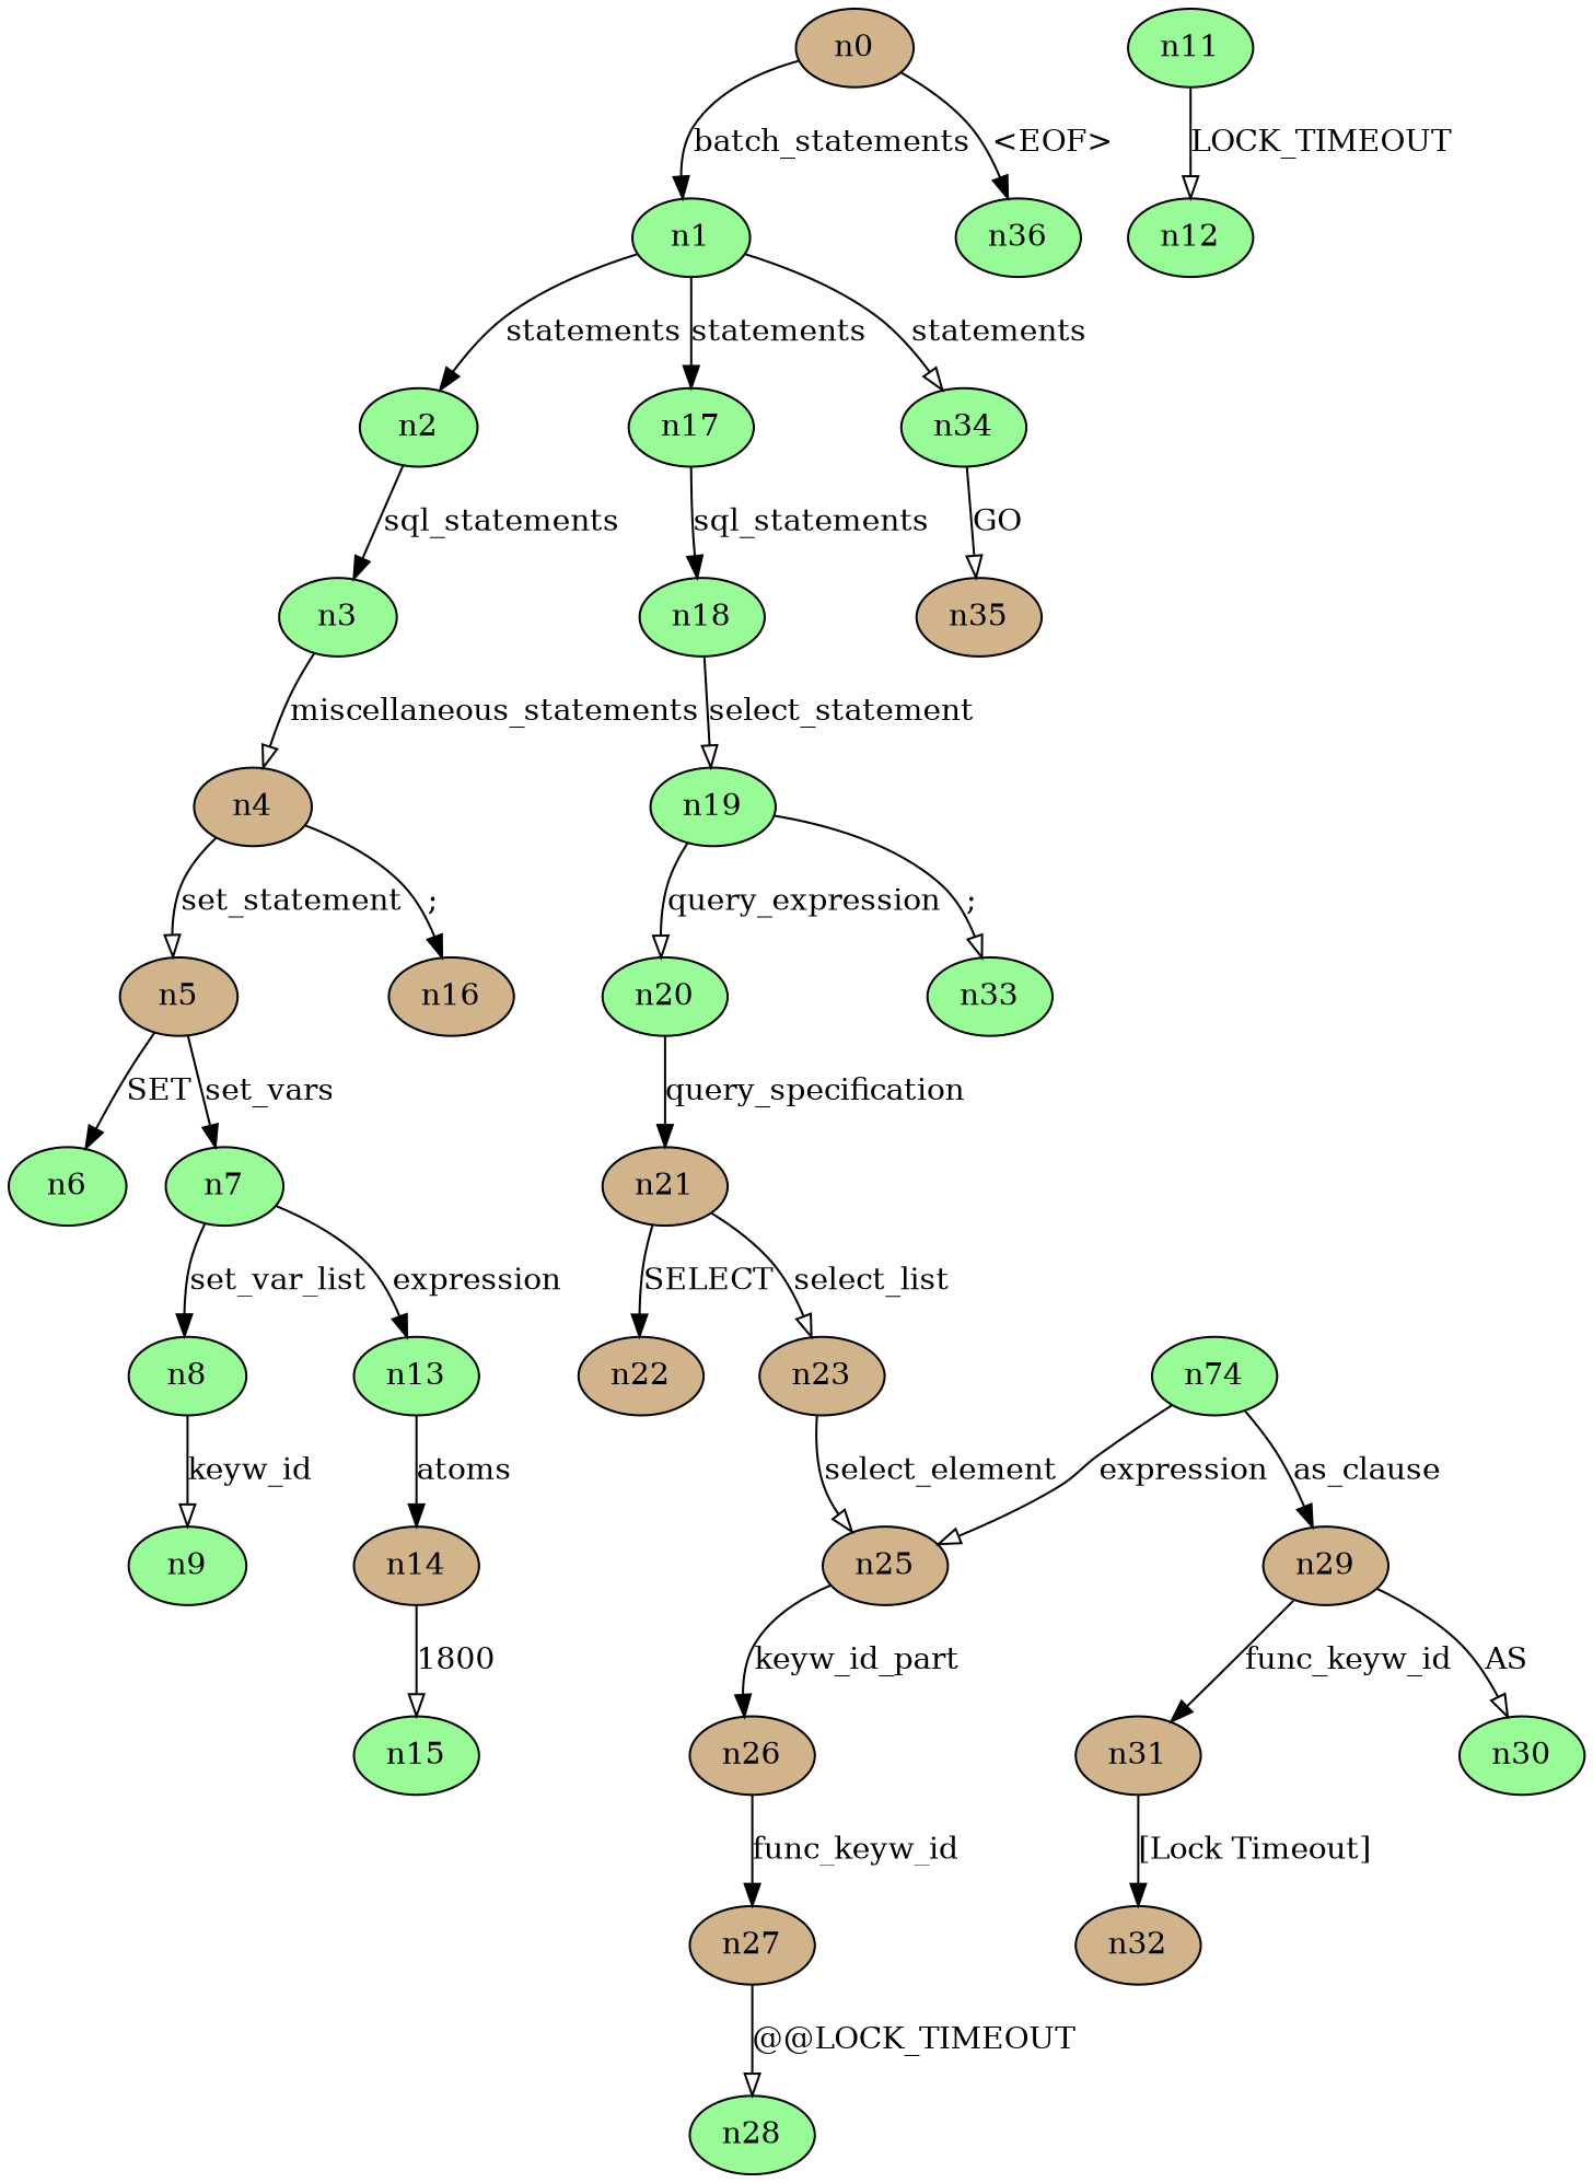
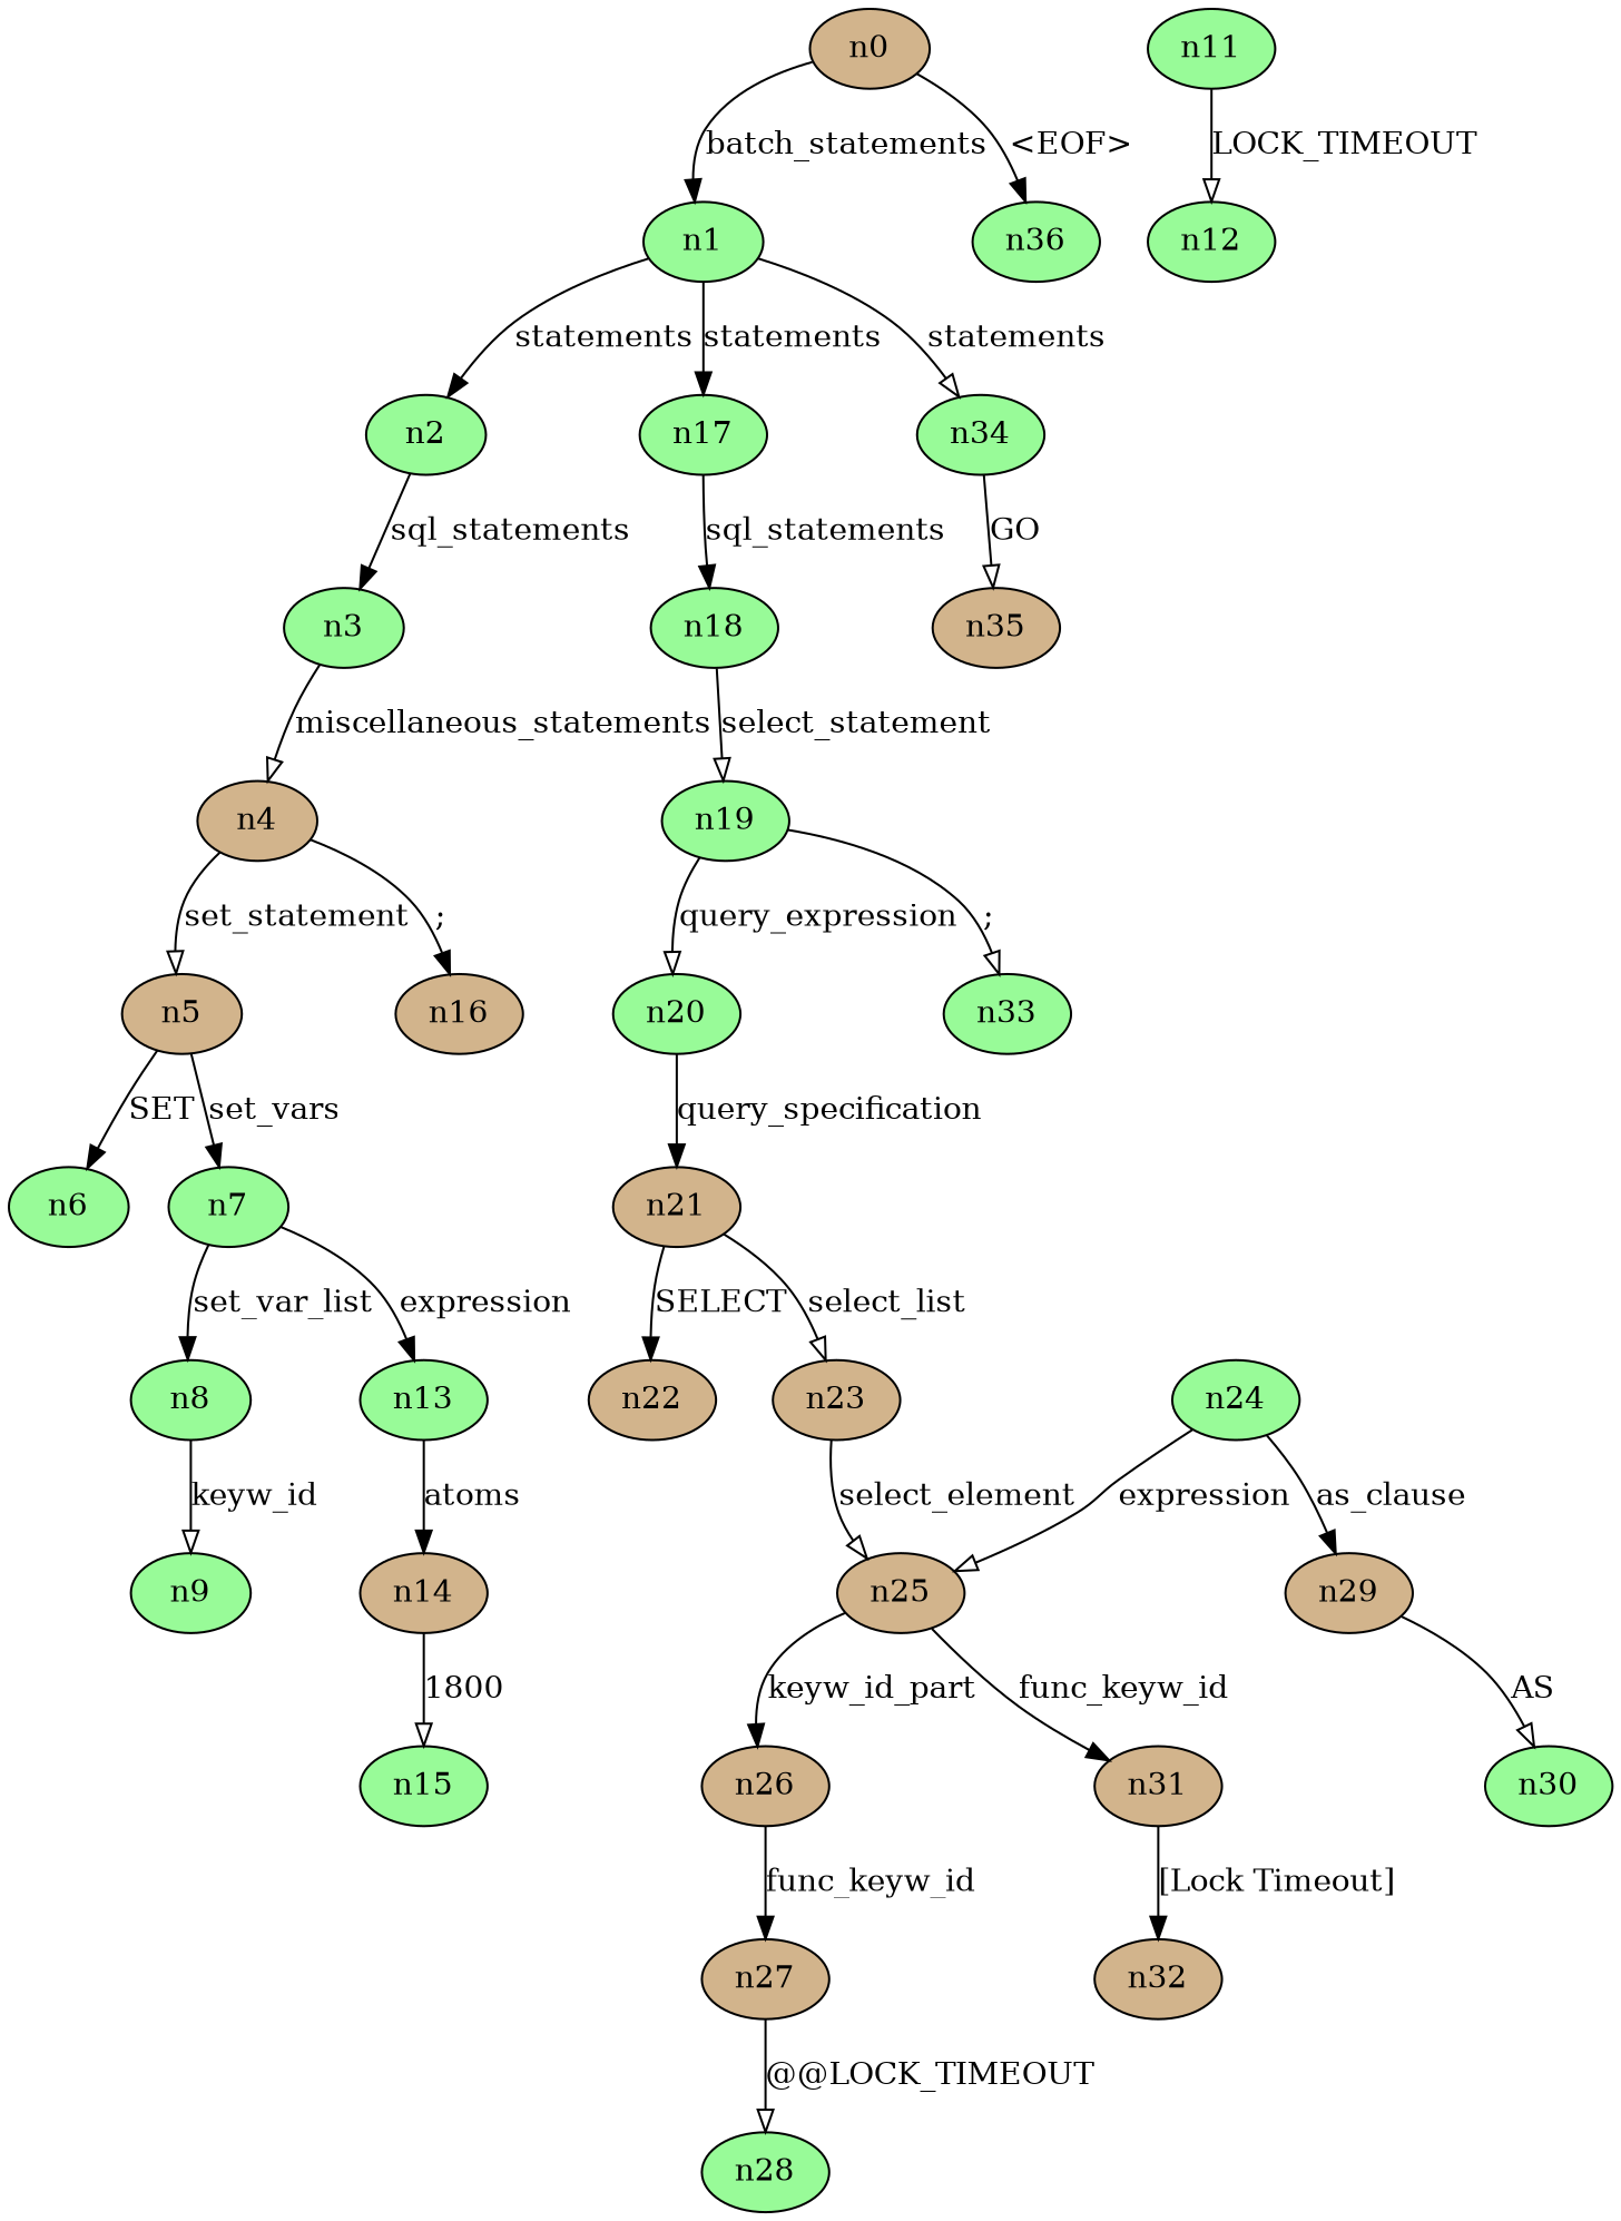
  digraph {
    node [fillcolor=palegreen style=filled]
    edge [arrowhead=normal]
    n0 [fillcolor=tan]
    n1
    n36
    n2
    n17
    n34
    n3
    n18
    n35 [fillcolor=tan]
    n4 [fillcolor=tan]
    n5 [fillcolor=tan]
    n16 [fillcolor=tan]
    n6
    n7
    n8
    n13
    n9
    n14 [fillcolor=tan]
    n11
    n12
    n15
    n19
    n20
    n33
    n21 [fillcolor=tan]
    n22 [fillcolor=tan]
    n23 [fillcolor=tan]
    n25 [fillcolor=tan]
-   n24 [label=n74]
+   n24
    n29 [fillcolor=tan]
    n26 [fillcolor=tan]
    n30
    n31 [fillcolor=tan]
    n27 [fillcolor=tan]
    n28
    n32 [fillcolor=tan]
    n0 -> n1 [label=batch_statements]
    n0 -> n36 [label="<EOF>"]
    n1 -> n2 [label=statements]
    n1 -> n17 [label=statements]
    n1 -> n34 [arrowhead=onormal label=statements]
    n2 -> n3 [label=sql_statements]
    n17 -> n18 [label=sql_statements]
    n34 -> n35 [arrowhead=onormal label=GO]
    n3 -> n4 [arrowhead=onormal label=miscellaneous_statements]
    n18 -> n19 [arrowhead=onormal label=select_statement]
    n4 -> n5 [arrowhead=onormal label=set_statement]
    n4 -> n16 [label=";"]
    n5 -> n6 [label=SET]
    n5 -> n7 [label=set_vars]
    n7 -> n8 [label=set_var_list]
    n7 -> n13 [label=expression]
    n8 -> n9 [arrowhead=onormal label=keyw_id]
    n13 -> n14 [label=atoms]
    n14 -> n15 [arrowhead=onormal label=1800]
    n11 -> n12 [arrowhead=onormal label=LOCK_TIMEOUT]
    n19 -> n20 [arrowhead=onormal label=query_expression]
    n19 -> n33 [arrowhead=onormal label=";"]
    n20 -> n21 [label=query_specification]
    n21 -> n22 [label=SELECT]
    n21 -> n23 [arrowhead=onormal label=select_list]
    n23 -> n25 [arrowhead=onormal label=select_element]
    n25 -> n26 [label=keyw_id_part]
    n24 -> n25 [arrowhead=onormal label=expression]
    n24 -> n29 [label=as_clause]
    n29 -> n30 [arrowhead=onormal label=AS]
-   n29 -> n31 [label=func_keyw_id]
+   n25 -> n31 [label=func_keyw_id]
    n26 -> n27 [label=func_keyw_id]
    n31 -> n32 [label="[Lock Timeout]"]
    n27 -> n28 [arrowhead=onormal label="@@LOCK_TIMEOUT"]
  }
